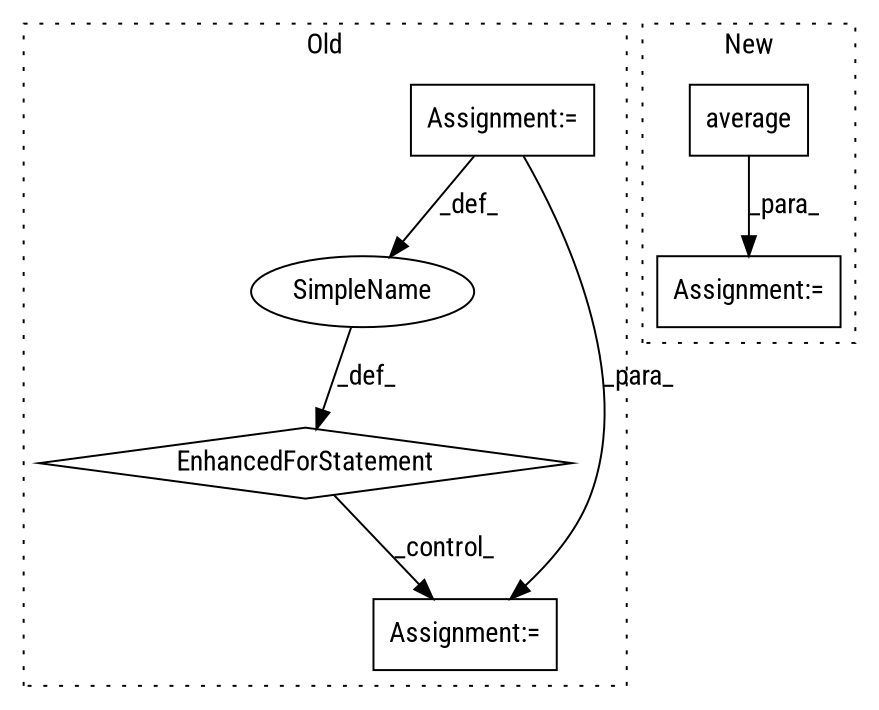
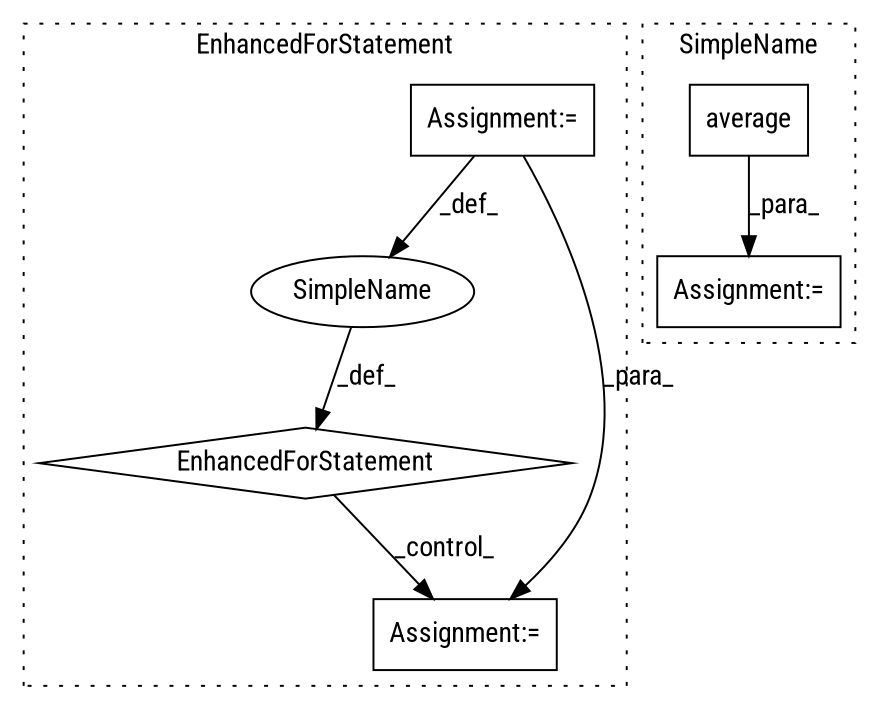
  digraph {
    fontname="Roboto Condensed"
    node [a=7 fontname="Roboto Condensed" l="82,2" s="1047,1160" shape=box]
    edge [fontname="Roboto Condensed"]
    n1 [a=70 label=EnhancedForStatement shape=diamond]
    n2 [label="Assignment:="]
    n3 [a=42 l=9 label=SimpleName s=1133 shape=ellipse]
    n4 [l=1 label="Assignment:=" s=1177]
    n5 [a=32 l="8,1" label=average s="1174,1198"]
    n6 [l=1 label="Assignment:=" s=1167]
    subgraph cluster_1 {
-     label=Old
+     label=EnhancedForStatement
      style=dotted
      n1
      n2
      n3
      n4
    }
    subgraph cluster_2 {
-     label=New
+     label=SimpleName
      style=dotted
      n5
      n6
    }
    n1 -> n4 [label=_control_]
    n2 -> n3 [label=_def_]
    n2 -> n4 [label=_para_]
    n3 -> n1 [label=_def_]
    n5 -> n6 [label=_para_]
  }
